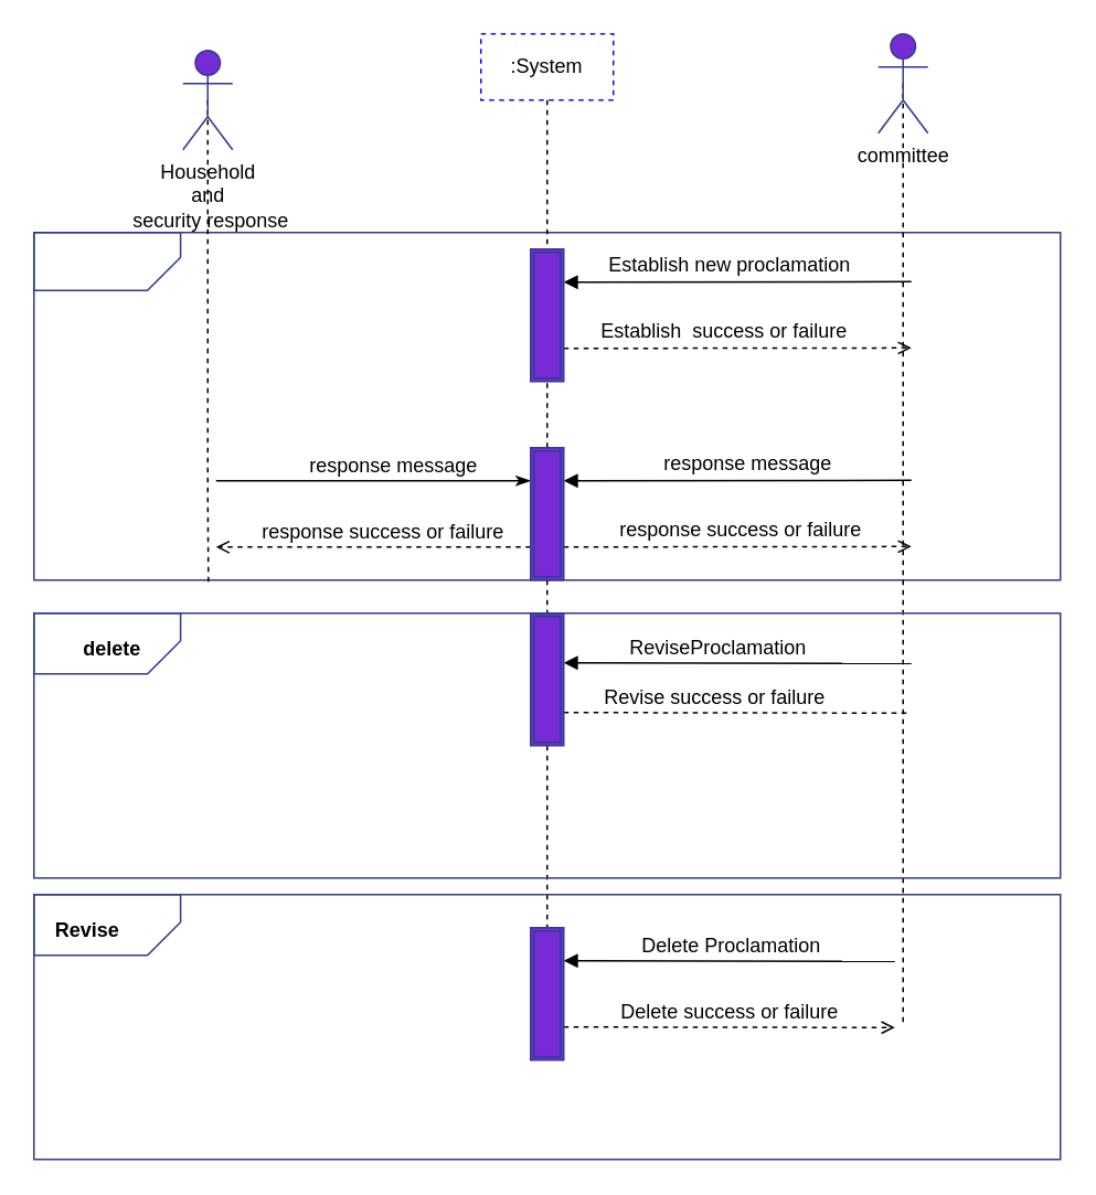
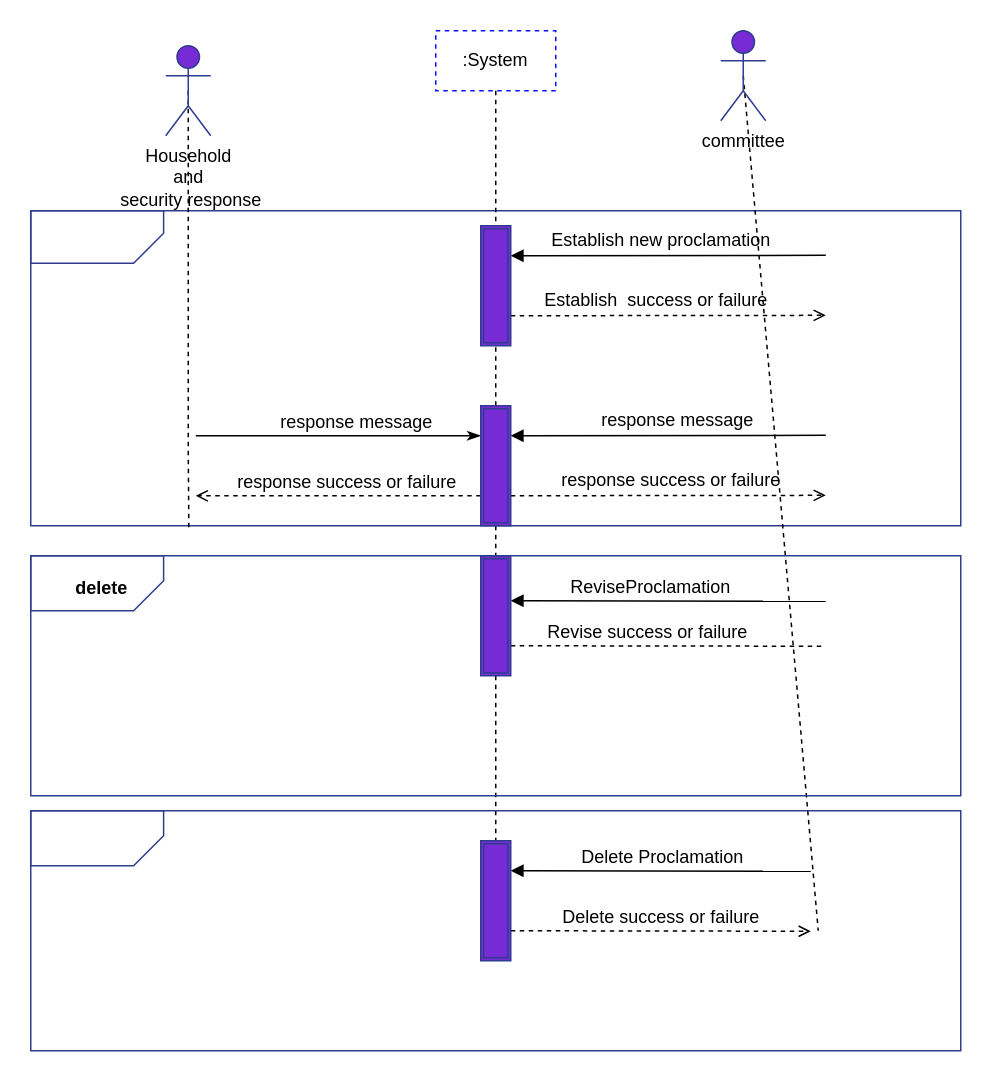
  <mxCell id="0" />
  <mxCell id="1" parent="0" />
  <mxCell id="2" value="" style="group" vertex="1" connectable="0" parent="1"><mxGeometry x="20" y="140" width="620" height="210" as="geometry" /></mxCell>
  <mxCell id="3" value="" style="rounded=0;whiteSpace=wrap;html=1;strokeColor=#2f3d8e;fillColor=none;fillStyle=hatch;fontColor=#ffffff;" parent="2" vertex="1"><mxGeometry width="620" height="210" as="geometry" /></mxCell>
  <mxCell id="4" value="" style="verticalLabelPosition=bottom;verticalAlign=top;html=1;shape=card;whiteSpace=wrap;size=20;arcSize=12;strokeColor=#2f3d8e;fillColor=none;rotation=-180;" vertex="1" parent="2"><mxGeometry width="88.571" height="35" as="geometry" /></mxCell>
  <mxCell id="5" value=":System" style="rounded=0;whiteSpace=wrap;html=1;gradientColor=none;fillColor=none;strokeColor=#0A11F0;dashed=1;" parent="1" vertex="1"><mxGeometry x="290" y="20" width="80" height="40" as="geometry" /></mxCell>
  <mxCell id="6" value="" style="edgeStyle=none;html=1;exitX=0.5;exitY=1;exitDx=0;exitDy=0;dashed=1;endArrow=none;endFill=0;" edge="1" parent="1" source="5" target="11"><mxGeometry relative="1" as="geometry"><mxPoint x="-305" y="330" as="targetPoint" /><mxPoint x="-305" y="-90" as="sourcePoint" /></mxGeometry></mxCell>
  <mxCell id="7" style="edgeStyle=none;html=1;exitX=1;exitY=0.25;exitDx=0;exitDy=0;fontSize=12;startArrow=block;startFill=1;endArrow=none;endFill=0;" edge="1" parent="1" source="11"><mxGeometry relative="1" as="geometry"><mxPoint x="550" y="169.724" as="targetPoint" /></mxGeometry></mxCell>
  <mxCell id="8" value="Establish new proclamation" style="edgeLabel;html=1;align=center;verticalAlign=middle;resizable=0;points=[];fontSize=12;labelBackgroundColor=none;" vertex="1" connectable="0" parent="7"><mxGeometry x="0.125" relative="1" as="geometry"><mxPoint x="-18" y="-10" as="offset" /></mxGeometry></mxCell>
  <mxCell id="9" style="edgeStyle=none;html=1;exitX=1;exitY=0.75;exitDx=0;exitDy=0;fontSize=12;startArrow=none;startFill=0;endArrow=open;endFill=0;dashed=1;" edge="1" parent="1" source="11"><mxGeometry relative="1" as="geometry"><mxPoint x="550" y="209.724" as="targetPoint" /></mxGeometry></mxCell>
  <mxCell id="10" value="&lt;span style=&quot;&quot;&gt;Establish&amp;nbsp;&amp;nbsp;success or failure&amp;nbsp;&amp;nbsp;&lt;/span&gt;" style="edgeLabel;html=1;align=center;verticalAlign=middle;resizable=0;points=[];fontSize=12;labelBackgroundColor=none;" vertex="1" connectable="0" parent="9"><mxGeometry x="-0.23" y="2" relative="1" as="geometry"><mxPoint x="19" y="-8" as="offset" /></mxGeometry></mxCell>
  <mxCell id="11" value="" style="shape=ext;double=1;rounded=0;whiteSpace=wrap;html=1;strokeColor=#2f3d8e;fillColor=#772bd4;" vertex="1" parent="1"><mxGeometry x="320" y="150" width="20" height="80" as="geometry" /></mxCell>
  <mxCell id="12" style="edgeStyle=none;html=1;exitX=0.5;exitY=0;exitDx=0;exitDy=0;entryX=0.5;entryY=1;entryDx=0;entryDy=0;fontSize=12;startArrow=none;startFill=0;endArrow=none;endFill=0;dashed=1;" edge="1" parent="1" source="22" target="11"><mxGeometry relative="1" as="geometry" /></mxCell>
  <mxCell id="13" style="edgeStyle=none;html=1;exitX=0;exitY=0.25;exitDx=0;exitDy=0;fontSize=12;startArrow=classicThin;startFill=1;endArrow=none;endFill=0;" edge="1" parent="1" source="22"><mxGeometry relative="1" as="geometry"><mxPoint x="130" y="290" as="targetPoint" /></mxGeometry></mxCell>
  <mxCell id="14" value="response message" style="edgeLabel;html=1;align=center;verticalAlign=middle;resizable=0;points=[];fontSize=12;labelBackgroundColor=none;" vertex="1" connectable="0" parent="13"><mxGeometry x="-0.114" y="-1" relative="1" as="geometry"><mxPoint y="-9" as="offset" /></mxGeometry></mxCell>
  <mxCell id="15" style="edgeStyle=none;html=1;exitX=0;exitY=0.75;exitDx=0;exitDy=0;fontSize=12;startArrow=none;startFill=0;endArrow=open;endFill=0;dashed=1;" edge="1" parent="1" source="22"><mxGeometry relative="1" as="geometry"><mxPoint x="130" y="330.073" as="targetPoint" /></mxGeometry></mxCell>
  <mxCell id="16" value="response&amp;nbsp;success or failure &amp;nbsp;" style="edgeLabel;html=1;align=center;verticalAlign=middle;resizable=0;points=[];fontSize=12;labelBackgroundColor=none;" vertex="1" connectable="0" parent="15"><mxGeometry x="-0.087" y="1" relative="1" as="geometry"><mxPoint y="-11" as="offset" /></mxGeometry></mxCell>
  <mxCell id="17" style="edgeStyle=none;html=1;exitX=1;exitY=0.25;exitDx=0;exitDy=0;fontSize=12;startArrow=block;startFill=1;endArrow=none;endFill=0;" edge="1" parent="1" source="22"><mxGeometry relative="1" as="geometry"><mxPoint x="550" y="289.724" as="targetPoint" /></mxGeometry></mxCell>
  <mxCell id="18" value="&lt;span style=&quot;&quot;&gt;response message&lt;/span&gt;" style="edgeLabel;html=1;align=center;verticalAlign=middle;resizable=0;points=[];fontSize=12;labelBackgroundColor=none;" vertex="1" connectable="0" parent="17"><mxGeometry x="0.105" y="-1" relative="1" as="geometry"><mxPoint x="-6" y="-11" as="offset" /></mxGeometry></mxCell>
  <mxCell id="19" style="edgeStyle=none;html=1;exitX=1;exitY=0.75;exitDx=0;exitDy=0;dashed=1;fontSize=12;startArrow=none;startFill=0;endArrow=open;endFill=0;" edge="1" parent="1" source="22"><mxGeometry relative="1" as="geometry"><mxPoint x="550" y="329.724" as="targetPoint" /></mxGeometry></mxCell>
  <mxCell id="20" value="response&amp;nbsp;success or failure&amp;nbsp;&amp;nbsp;" style="edgeLabel;html=1;align=center;verticalAlign=middle;resizable=0;points=[];fontSize=12;labelBackgroundColor=none;" vertex="1" connectable="0" parent="19"><mxGeometry x="0.217" y="3" relative="1" as="geometry"><mxPoint x="-18" y="-7" as="offset" /></mxGeometry></mxCell>
  <mxCell id="21" style="edgeStyle=none;html=1;exitX=0.5;exitY=1;exitDx=0;exitDy=0;entryX=0.5;entryY=0;entryDx=0;entryDy=0;fontSize=12;startArrow=none;startFill=0;endArrow=none;endFill=0;dashed=1;" edge="1" parent="1" source="22" target="28"><mxGeometry relative="1" as="geometry" /></mxCell>
  <mxCell id="22" value="" style="shape=ext;double=1;rounded=0;whiteSpace=wrap;html=1;strokeColor=#2f3d8e;fillColor=#772bd4;" vertex="1" parent="1"><mxGeometry x="320" y="270" width="20" height="80" as="geometry" /></mxCell>
  <mxCell id="23" style="edgeStyle=none;html=1;exitX=1;exitY=0.25;exitDx=0;exitDy=0;fontSize=12;startArrow=block;startFill=1;endArrow=none;endFill=0;" edge="1" parent="1"><mxGeometry relative="1" as="geometry"><mxPoint x="550" y="400.333" as="targetPoint" /><mxPoint x="340" y="400" as="sourcePoint" /></mxGeometry></mxCell>
  <mxCell id="24" value="ReviseProclamation" style="edgeLabel;html=1;align=center;verticalAlign=middle;resizable=0;points=[];fontSize=12;labelBackgroundColor=none;" vertex="1" connectable="0" parent="23"><mxGeometry x="-0.121" y="2" relative="1" as="geometry"><mxPoint y="-8" as="offset" /></mxGeometry></mxCell>
  <mxCell id="25" style="edgeStyle=none;html=1;exitX=1;exitY=0.75;exitDx=0;exitDy=0;dashed=1;fontSize=12;startArrow=none;startFill=0;endArrow=none;endFill=0;" edge="1" parent="1" source="28"><mxGeometry relative="1" as="geometry"><mxPoint x="550" y="430.333" as="targetPoint" /></mxGeometry></mxCell>
  <mxCell id="26" value="&lt;span style=&quot;&quot;&gt;Revise success or failure&lt;/span&gt;" style="edgeLabel;html=1;align=center;verticalAlign=middle;resizable=0;points=[];fontSize=12;labelBackgroundColor=none;" vertex="1" connectable="0" parent="25"><mxGeometry x="-0.144" y="3" relative="1" as="geometry"><mxPoint y="-7" as="offset" /></mxGeometry></mxCell>
  <mxCell id="27" style="edgeStyle=none;html=1;exitX=0.5;exitY=1;exitDx=0;exitDy=0;entryX=0.5;entryY=0;entryDx=0;entryDy=0;fontSize=12;startArrow=none;startFill=0;endArrow=none;endFill=0;dashed=1;" edge="1" parent="1" source="28" target="33"><mxGeometry relative="1" as="geometry" /></mxCell>
  <mxCell id="28" value="" style="shape=ext;double=1;rounded=0;whiteSpace=wrap;html=1;strokeColor=#2f3d8e;fillColor=#772bd4;" vertex="1" parent="1"><mxGeometry x="320" y="370" width="20" height="80" as="geometry" /></mxCell>
  <mxCell id="29" style="edgeStyle=none;html=1;exitX=1;exitY=0.25;exitDx=0;exitDy=0;fontSize=12;startArrow=block;startFill=1;endArrow=none;endFill=0;" edge="1" parent="1" source="33"><mxGeometry relative="1" as="geometry"><mxPoint x="540" y="580.333" as="targetPoint" /></mxGeometry></mxCell>
  <mxCell id="30" value="Delete Proclamation" style="edgeLabel;html=1;align=center;verticalAlign=middle;resizable=0;points=[];fontSize=12;labelBackgroundColor=none;" vertex="1" connectable="0" parent="29"><mxGeometry x="0.265" y="3" relative="1" as="geometry"><mxPoint x="-27" y="-7" as="offset" /></mxGeometry></mxCell>
  <mxCell id="31" style="edgeStyle=none;html=1;exitX=1;exitY=0.75;exitDx=0;exitDy=0;fontSize=12;startArrow=none;startFill=0;endArrow=open;endFill=0;dashed=1;" edge="1" parent="1" source="33"><mxGeometry relative="1" as="geometry"><mxPoint x="540" y="620.333" as="targetPoint" /></mxGeometry></mxCell>
  <mxCell id="32" value="Delete success or failure" style="edgeLabel;html=1;align=center;verticalAlign=middle;resizable=0;points=[];fontSize=12;labelBackgroundColor=none;" vertex="1" connectable="0" parent="31"><mxGeometry x="0.207" relative="1" as="geometry"><mxPoint x="-21" y="-10" as="offset" /></mxGeometry></mxCell>
  <mxCell id="33" value="" style="shape=ext;double=1;rounded=0;whiteSpace=wrap;html=1;strokeColor=#2f3d8e;fillColor=#772bd4;" vertex="1" parent="1"><mxGeometry x="320" y="560" width="20" height="80" as="geometry" /></mxCell>
  <mxCell id="34" style="edgeStyle=none;html=1;exitX=0.5;exitY=0.5;exitDx=0;exitDy=0;exitPerimeter=0;dashed=1;fontSize=12;endArrow=none;endFill=0;entryX=0.17;entryY=1.011;entryDx=0;entryDy=0;entryPerimeter=0;" edge="1" parent="1" source="35" target="3"><mxGeometry relative="1" as="geometry"><mxPoint x="125" y="480" as="targetPoint" /><Array as="points"><mxPoint x="125" y="300" /></Array></mxGeometry></mxCell>
  <mxCell id="35" value="Household&lt;br&gt;and&lt;br&gt;&amp;nbsp;security response" style="shape=umlActor;verticalLabelPosition=bottom;verticalAlign=top;html=1;strokeColor=#2f3d8e;fontSize=12;fillColor=#772bd4;" vertex="1" parent="1"><mxGeometry x="110" y="30" width="30" height="60" as="geometry" /></mxCell>
  <mxCell id="36" style="edgeStyle=none;html=1;exitX=0.5;exitY=0.5;exitDx=0;exitDy=0;exitPerimeter=0;fontSize=12;dashed=1;endArrow=none;endFill=0;" edge="1" parent="1" source="37"><mxGeometry relative="1" as="geometry"><mxPoint x="545" y="620" as="targetPoint" /></mxGeometry></mxCell>
- <mxCell id="37" value="committee" style="shape=umlActor;verticalLabelPosition=bottom;verticalAlign=top;html=1;strokeColor=#2f3d8e;fontSize=12;fillColor=#772bd4;" vertex="1" parent="1"><mxGeometry x="530" y="20" width="30" height="60" as="geometry" /></mxCell>
+ <mxCell id="37" value="committee" style="shape=umlActor;verticalLabelPosition=bottom;verticalAlign=top;html=1;strokeColor=#2f3d8e;fontSize=12;fillColor=#772bd4;" vertex="1" parent="1"><mxGeometry x="480" y="20" width="30" height="60" as="geometry" /></mxCell>
  <mxCell id="38" value="" style="verticalLabelPosition=bottom;verticalAlign=top;html=1;shape=card;whiteSpace=wrap;size=20;arcSize=12;strokeColor=#2f3d8e;fillColor=none;rotation=-180;" vertex="1" parent="1"><mxGeometry x="20" y="370" width="88.571" height="36.667" as="geometry" /></mxCell>
  <mxCell id="39" value="&lt;font style=&quot;font-size: 12px;&quot;&gt;delete&lt;/font&gt;" style="text;strokeColor=none;fillColor=none;html=1;fontSize=24;fontStyle=1;verticalAlign=middle;align=center;" vertex="1" parent="1"><mxGeometry x="35" y="379.167" width="63.265" height="18.333" as="geometry" /></mxCell>
  <mxCell id="40" value="" style="rounded=0;whiteSpace=wrap;html=1;strokeColor=#2f3d8e;fillColor=none;fillStyle=hatch;fontColor=#ffffff;" vertex="1" parent="1"><mxGeometry x="20" y="370" width="620" height="160" as="geometry" /></mxCell>
  <mxCell id="41" value="" style="verticalLabelPosition=bottom;verticalAlign=top;html=1;shape=card;whiteSpace=wrap;size=20;arcSize=12;strokeColor=#2f3d8e;fillColor=none;rotation=-180;" vertex="1" parent="1"><mxGeometry x="20" y="540" width="88.571" height="36.667" as="geometry" /></mxCell>
- <mxCell id="42" value="&lt;font style=&quot;font-size: 12px;&quot;&gt;Revise&lt;/font&gt;" style="text;strokeColor=none;fillColor=none;html=1;fontSize=24;fontStyle=1;verticalAlign=middle;align=center;" vertex="1" parent="1"><mxGeometry x="20" y="549.167" width="63.265" height="18.333" as="geometry" /></mxCell>
  <mxCell id="43" value="" style="rounded=0;whiteSpace=wrap;html=1;strokeColor=#2f3d8e;fillColor=none;fillStyle=hatch;fontColor=#ffffff;" vertex="1" parent="1"><mxGeometry x="20" y="540" width="620" height="160" as="geometry" /></mxCell>
